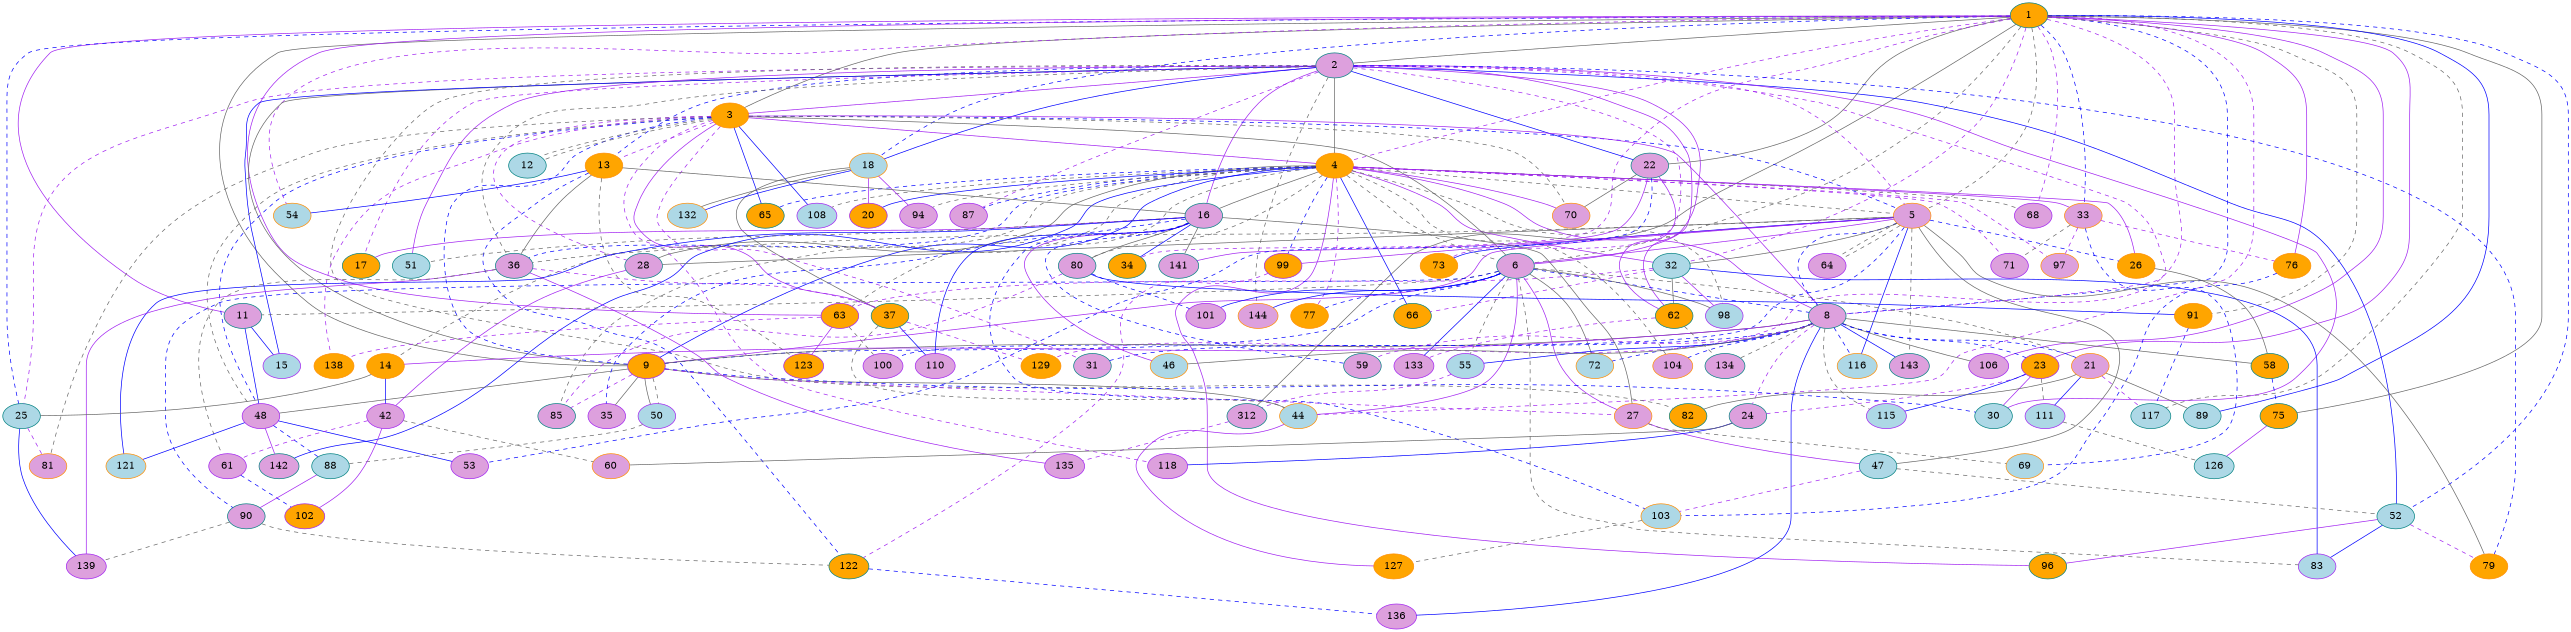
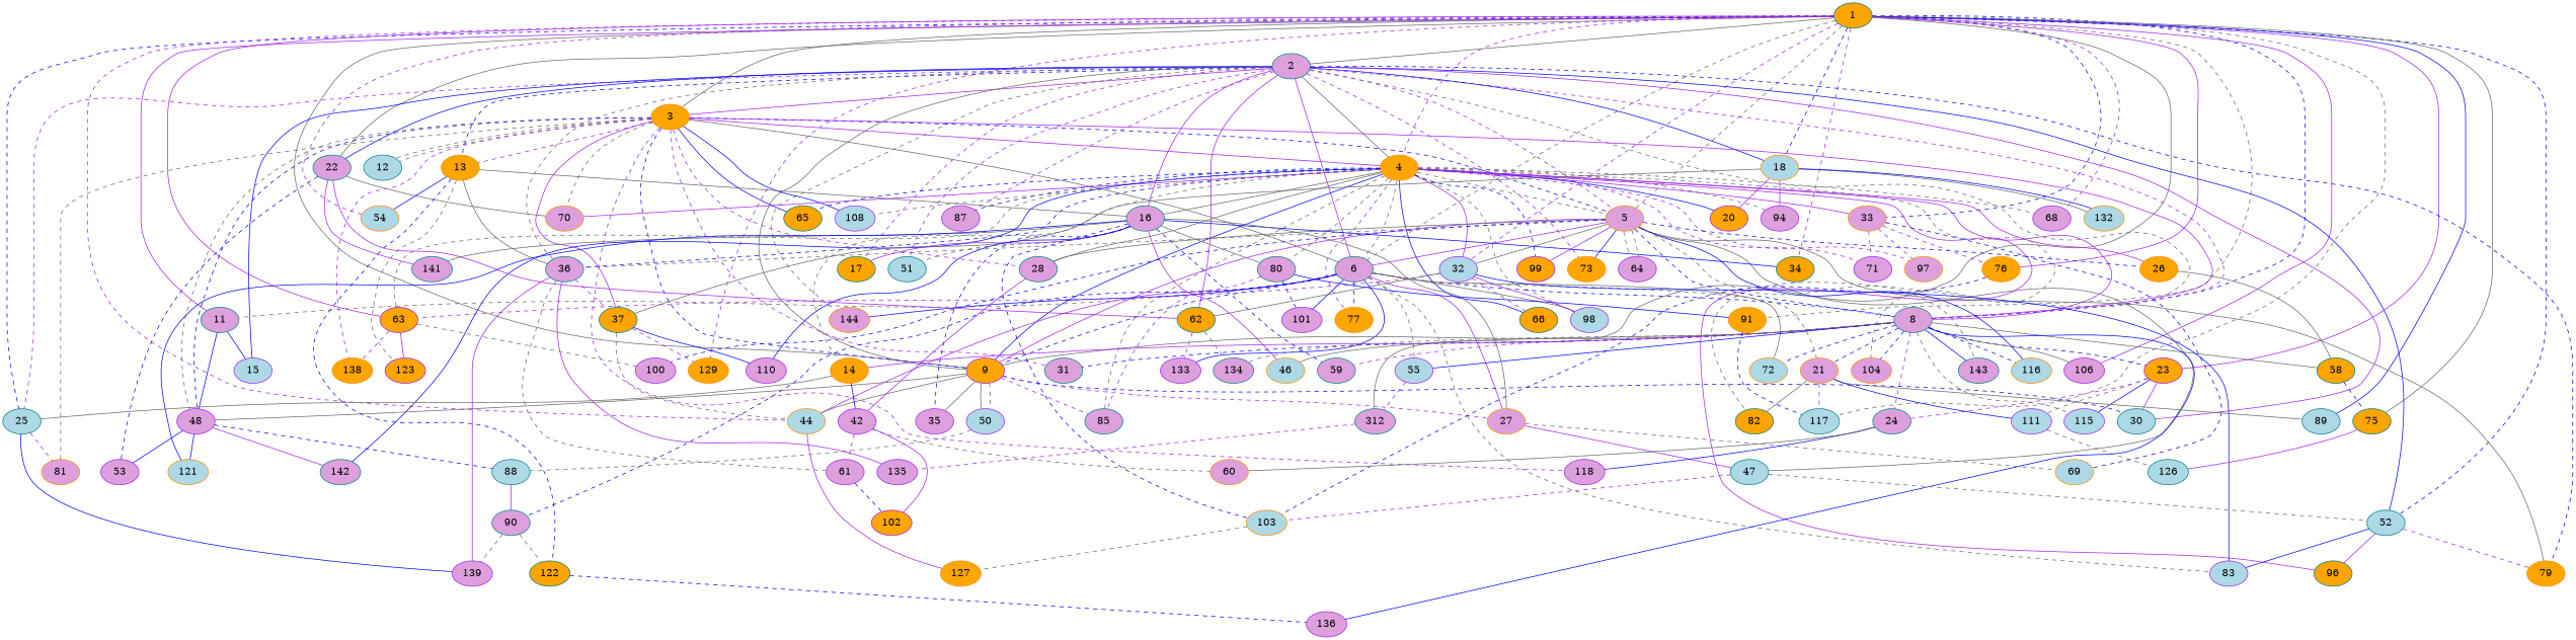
  graph {
    node [color=teal fillcolor=plum style=filled]
    edge [color=gray40 style=dashed]
    1 [fillcolor=orange super="+130"]
    2 [super="+7"]
    3 [color=darkorange fillcolor=orange super="+19"]
    4 [color=darkorange fillcolor=orange super="+29"]
    5 [color=darkorange super="+40"]
    6 [super="+86"]
    8 [super="+10"]
    9 [color=purple fillcolor=orange super="+67"]
    11 [super="+74"]
    18 [color=darkorange fillcolor=lightblue super="+119"]
    22 [super="+137"]
    23 [color=purple fillcolor=orange]
    25 [fillcolor=lightblue super="+49"]
-   32 [fillcolor=lightblue super="+43"]
+   32 [color=purple fillcolor=lightblue super="+43"]
    33 [color=darkorange super="+38"]
    34 [fillcolor=orange]
    44 [color=darkorange fillcolor=lightblue super="+93"]
    52 [fillcolor=lightblue super="+56"]
    54 [color=darkorange fillcolor=lightblue]
    63 [color=purple fillcolor=orange super="+131"]
    68 [color=purple super="+120"]
    75 [fillcolor=orange]
    76 [color=darkorange fillcolor=orange]
    89 [fillcolor=lightblue]
    91 [color=darkorange fillcolor=orange]
    106 [color=purple]
    n27 [label=312]
    117 [fillcolor=lightblue super="+125"]
    129 [color=darkorange fillcolor=orange]
    13 [color=darkorange fillcolor=orange super="+39"]
    15 [color=purple fillcolor=lightblue]
    16 [super="+107"]
    17 [fillcolor=orange]
    30 [fillcolor=lightblue super="+95"]
    36 [super="+45"]
    51 [fillcolor=lightblue]
    62 [fillcolor=orange super="+84"]
    73 [color=darkorange fillcolor=orange]
    79 [color=darkorange fillcolor=orange super="+128"]
    82 [fillcolor=orange]
    87 [color=purple]
    144 [color=darkorange]
    12 [fillcolor=lightblue]
    28 [super="+105"]
    31
    37 [fillcolor=orange super="+57"]
    48 [color=purple super="+78"]
    65 [fillcolor=orange]
    70 [color=darkorange]
    81 [color=darkorange]
    108 [color=purple fillcolor=lightblue]
    118 [color=purple]
    138 [color=darkorange fillcolor=orange]
    14 [color=darkorange fillcolor=orange]
    20 [color=purple fillcolor=orange]
    26 [color=darkorange fillcolor=orange]
    66 [fillcolor=orange]
    71 [color=purple]
    77 [color=darkorange fillcolor=orange]
    80
    85 [super="+114"]
    94 [color=purple]
    96 [fillcolor=orange]
    97 [color=darkorange]
    98 [color=purple fillcolor=lightblue super="+109"]
    99 [color=purple fillcolor=orange]
    104 [color=darkorange]
    142
    47 [fillcolor=lightblue super="+113"]
    64 [color=purple]
    100 [color=purple]
    116 [color=darkorange fillcolor=lightblue]
    143
    21 [color=darkorange]
    27 [color=darkorange super="+41"]
    55 [color=purple fillcolor=lightblue]
    72 [color=darkorange fillcolor=lightblue]
    83 [color=purple fillcolor=lightblue super="+92"]
    90
    101 [color=purple]
    133 [color=purple]
    24
    46 [color=darkorange fillcolor=lightblue]
    58 [fillcolor=orange]
    59
    115 [color=purple fillcolor=lightblue]
    134
    136 [color=purple]
    35 [color=purple]
    50 [color=purple fillcolor=lightblue]
    132 [color=darkorange fillcolor=lightblue]
    141
    53 [color=purple]
    111 [color=purple fillcolor=lightblue]
    139 [color=purple super="+140"]
    69 [color=darkorange fillcolor=lightblue]
    127 [color=darkorange fillcolor=orange]
    123 [color=purple fillcolor=orange]
    126 [fillcolor=lightblue]
    103 [color=darkorange fillcolor=lightblue]
    135 [color=purple]
    122 [fillcolor=orange super="+124"]
    110 [color=purple]
    121 [color=darkorange fillcolor=lightblue]
    61 [color=purple]
    42 [color=purple]
    88 [fillcolor=lightblue]
    60 [color=darkorange]
    102 [color=purple fillcolor=orange]
    1 -- 2 [style=solid weight=2]
    1 -- 3 [style=solid]
    1 -- 4 [color=purple weight=3]
    1 -- 5
    1 -- 6
    1 -- 8 [color=blue weight=2]
    1 -- 9 [style=solid]
    1 -- 11 [color=purple style=solid]
    1 -- 18 [color=blue]
    1 -- 22 [style=solid]
    1 -- 23 [color=purple style=solid]
    1 -- 25 [color=blue]
    1 -- 32 [color=purple]
    1 -- 33 [color=blue weight=2]
    1 -- 34 [color=purple]
    1 -- 44 [color=purple]
    1 -- 52 [color=blue]
    1 -- 54 [color=purple]
    1 -- 63 [color=purple style=solid]
    1 -- 68 [color=purple weight=2]
    1 -- 75 [style=solid]
    1 -- 76 [color=purple style=solid]
    1 -- 89 [color=blue style=solid]
    1 -- 91
    1 -- 106 [color=purple style=solid]
    1 -- n27 [style=solid]
    1 -- 117
    1 -- 129 [color=purple]
    2 -- 3 [color=purple style=solid weight=2]
    2 -- 4 [style=solid weight=2]
    2 -- 5 [color=purple weight=2]
    2 -- 6 [color=purple style=solid weight=2]
    2 -- 8 [color=purple weight=4]
    2 -- 9 [style=solid weight=3]
    2 -- 18 [color=blue style=solid]
    2 -- 22 [color=blue style=solid]
    2 -- 25 [color=purple]
    2 -- 52 [color=blue style=solid]
    2 -- 13 [color=blue]
    2 -- 15 [color=blue style=solid]
    2 -- 16 [color=purple style=solid]
    2 -- 17 [color=purple]
    2 -- 30 [color=purple style=solid]
    2 -- 36
-   2 -- 51 [color=purple style=solid]
+   2 -- 51 [color=purple]
    2 -- 62 [color=purple style=solid]
    2 -- 73 [color=purple]
    2 -- 79 [color=blue]
    2 -- 82
    2 -- 87 [color=purple]
    2 -- 144
    3 -- 4 [color=purple style=solid weight=2]
    3 -- 5 [color=blue]
    3 -- 6 [style=solid]
    3 -- 8 [color=purple style=solid weight=2]
    3 -- 9 [color=blue]
    3 -- 13 [color=purple]
    3 -- 12
    3 -- 12
    3 -- 28 [color=purple]
    3 -- 31 [color=purple]
    3 -- 37 [color=purple style=solid]
    3 -- 48
    3 -- 48 [color=blue]
    3 -- 65 [color=blue style=solid]
    3 -- 70
    3 -- 81
    3 -- 108 [color=blue style=solid]
    3 -- 118 [color=purple]
    3 -- 138 [color=purple]
    4 -- 5
    4 -- 6
    4 -- 8 [color=purple style=solid weight=2]
    4 -- 9 [color=blue style=solid]
    4 -- 32 [color=purple style=solid]
    4 -- 33 [color=purple style=solid]
    4 -- 63
    4 -- 68
    4 -- 16 [style=solid]
    4 -- 36 [color=blue]
    4 -- 87 [color=blue]
    4 -- 28 [style=solid]
    4 -- 65 [color=blue]
    4 -- 70 [color=purple style=solid]
    4 -- 108
    4 -- 14
    4 -- 20 [color=blue style=solid]
    4 -- 26 [color=purple style=solid]
    4 -- 66 [color=blue style=solid]
    4 -- 71 [color=purple]
    4 -- 77 [color=purple]
    4 -- 80
    4 -- 85
    4 -- 94
    4 -- 96 [color=purple style=solid]
    4 -- 97 [color=purple]
    4 -- 98
    4 -- 99 [color=blue]
    4 -- 104
    4 -- 142 [color=blue style=solid]
    5 -- 6 [color=purple style=solid weight=2]
    5 -- 8 [color=blue weight=2]
    5 -- 9 [color=purple style=solid]
    5 -- 32 [style=solid]
    5 -- 36
    5 -- 73 [color=blue style=solid]
    5 -- 79 [style=solid]
    5 -- 28 [style=solid]
    5 -- 26 [color=blue]
    5 -- 99 [color=purple style=solid]
    5 -- 47 [style=solid]
    5 -- 64
    5 -- 64
    5 -- 100 [color=blue]
    5 -- 116 [color=blue style=solid]
    5 -- 143
    6 -- 8 [color=blue weight=2]
    6 -- 9 [color=blue]
    6 -- 11
    6 -- 44 [color=purple style=solid]
    6 -- 144 [color=blue style=solid]
    6 -- 77 [color=blue]
    6 -- 98 [style=solid]
    6 -- 21
    6 -- 27 [color=purple style=solid]
    6 -- 55
    6 -- 72 [style=solid]
    6 -- 83
    6 -- 90 [color=blue]
    6 -- 101 [color=blue style=solid]
    6 -- 133 [color=blue style=solid]
    8 -- 9 [style=solid weight=2]
    8 -- 23 [color=blue]
    8 -- 106 [style=solid]
    8 -- 31 [color=blue]
    8 -- 14 [color=purple style=solid]
    8 -- 104 [color=blue]
    8 -- 116 [color=blue]
    8 -- 143 [color=blue style=solid]
    8 -- 21 [color=blue]
    8 -- 55 [color=blue style=solid]
    8 -- 72 [color=blue]
    8 -- 24 [color=purple]
    8 -- 46 [style=solid]
    8 -- 58 [style=solid]
    8 -- 59 [color=purple]
    8 -- 115
    8 -- 134
    8 -- 136 [color=blue style=solid]
    9 -- 44 [style=solid]
    9 -- 30 [color=blue]
    9 -- 48 [style=solid]
    9 -- 85 [color=purple]
    9 -- 27 [color=purple]
    9 -- 35 [style=solid]
    9 -- 50 [style=solid]
    9 -- 50
    11 -- 15 [color=blue style=solid]
    11 -- 48 [color=blue style=solid]
    18 -- 37 [style=solid]
    18 -- 20 [color=purple style=solid]
    18 -- 94 [color=purple style=solid]
    18 -- 132 [style=solid]
    18 -- 132 [color=blue style=solid]
    22 -- 62 [color=purple style=solid]
    22 -- 70 [style=solid]
    22 -- 141 [color=purple style=solid]
    22 -- 53 [color=blue]
    23 -- 30 [color=purple style=solid]
    23 -- 24 [color=purple]
    23 -- 115 [color=blue style=solid]
    23 -- 111
    25 -- 81 [color=purple]
    25 -- 139 [color=blue style=solid]
    32 -- 63 [color=purple]
    32 -- 62 [style=solid]
    32 -- 66 [color=purple]
    32 -- 98 [color=purple style=solid]
    32 -- 83 [color=blue style=solid]
    33 -- 76 [color=purple]
    33 -- 71
    33 -- 97 [color=purple]
    33 -- 69 [color=blue]
    44 -- 127 [color=purple style=solid]
    52 -- 79 [color=purple]
    52 -- 96 [color=purple style=solid]
    52 -- 83 [color=blue style=solid]
    63 -- 138 [color=purple]
    63 -- 100
    63 -- 123 [color=purple style=solid]
    75 -- 126 [color=purple style=solid]
    76 -- 103 [color=blue]
    91 -- 117 [color=blue]
    n27 -- 135 [color=purple]
    13 -- 54 [color=blue style=solid]
    13 -- 16 [style=solid]
    13 -- 36 [style=solid]
    13 -- 123
    13 -- 122 [color=blue]
    16 -- 34 [color=blue style=solid]
    16 -- 17 [color=purple style=solid]
    16 -- 51
    16 -- 80 [style=solid]
    16 -- 27 [style=solid]
    16 -- 46 [color=purple style=solid]
    16 -- 59 [color=blue]
    16 -- 35 [color=blue]
    16 -- 141 [style=solid]
    16 -- 103 [color=blue]
    16 -- 110 [color=blue style=solid]
    16 -- 121 [color=blue style=solid]
    36 -- 37 [color=purple]
    36 -- 139 [color=purple style=solid]
    36 -- 135 [color=purple style=solid]
    36 -- 61
    62 -- 133 [color=purple]
    62 -- 134
    28 -- 42 [color=purple style=solid]
    37 -- 44
    37 -- 129 [color=purple]
    37 -- 110 [color=blue style=solid]
    48 -- 142 [color=purple style=solid]
    48 -- 53 [color=blue style=solid]
    48 -- 121 [color=blue style=solid]
    48 -- 88 [color=blue]
    14 -- 25 [style=solid]
    14 -- 42 [color=blue style=solid]
    26 -- 58 [style=solid]
    80 -- 91 [color=blue style=solid]
    80 -- 85 [color=purple]
    80 -- 101 [color=blue]
-   99 -- 122 [color=purple]
    47 -- 52
    47 -- 103 [color=purple]
    21 -- 89 [style=solid]
    21 -- 117 [color=purple]
    21 -- 82 [style=solid]
    21 -- 111 [color=blue style=solid]
    27 -- 47 [color=purple style=solid]
    27 -- 69
    55 -- n27 [color=purple]
    90 -- 139
    90 -- 122
    24 -- 118 [color=blue style=solid]
    24 -- 60 [style=solid]
    58 -- 75 [color=blue]
    50 -- 88
    111 -- 126
    103 -- 127
    122 -- 136 [color=blue]
    61 -- 102 [color=blue]
    42 -- 61 [color=purple]
    42 -- 60
    42 -- 102 [color=purple style=solid]
    88 -- 90 [color=purple style=solid]
  }
